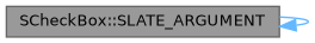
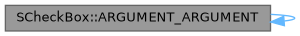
  digraph {
    rankdir=TB
-   n1 [color=gray40 fillcolor=grey60 fontcolor=black fontname=Helvetica fontsize=10 height=0.2 label="SCheckBox::SLATE_ARGUMENT" shape=box style=filled width=0.4]
+   n1 [color=gray40 fillcolor=grey60 fontcolor=black fontname=Helvetica fontsize=10 height=0.2 label="SCheckBox::ARGUMENT_ARGUMENT" shape=box style=filled width=0.4]
    n1 -> n1 [color=steelblue1 fontname=Helvetica fontsize=10 labelfontname=Helvetica labelfontsize=10 style=solid]
  }
